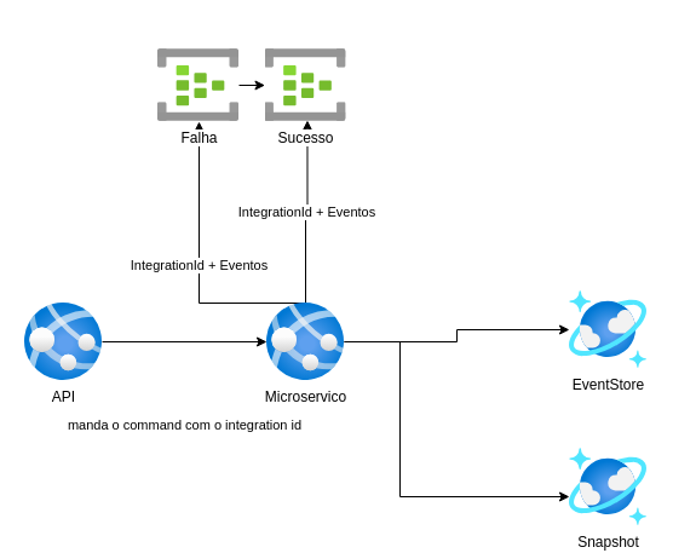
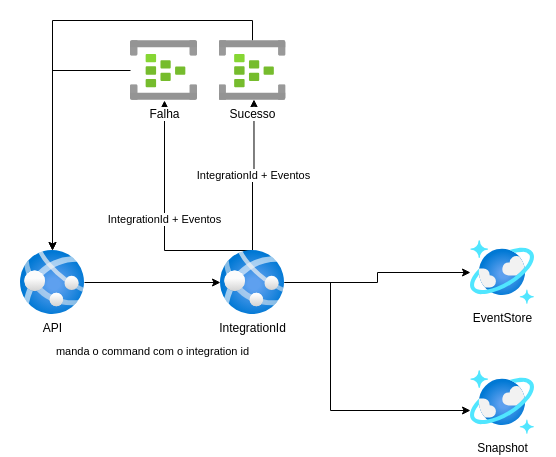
  <mxCell id="0" />
  <mxCell id="1" parent="0" />
  <mxCell id="2" style="edgeStyle=orthogonalEdgeStyle;rounded=0;orthogonalLoop=1;jettySize=auto;html=1;" parent="1" source="4" target="9" edge="1"><mxGeometry relative="1" as="geometry" /></mxCell>
  <mxCell id="3" value="manda o command com o integration id" style="edgeLabel;html=1;align=center;verticalAlign=middle;resizable=0;points=[];" parent="2" vertex="1" connectable="0"><mxGeometry x="-0.015" y="3" relative="1" as="geometry"><mxPoint y="71" as="offset" /></mxGeometry></mxCell>
  <mxCell id="4" value="API" style="aspect=fixed;html=1;points=[];align=center;image;fontSize=12;image=img/lib/azure2/containers/App_Services.svg;" parent="1" vertex="1"><mxGeometry x="20" y="250" width="64" height="64" as="geometry" /></mxCell>
  <mxCell id="5" style="edgeStyle=orthogonalEdgeStyle;rounded=0;orthogonalLoop=1;jettySize=auto;html=1;" parent="1" source="9" target="10" edge="1"><mxGeometry relative="1" as="geometry" /></mxCell>
  <mxCell id="6" style="edgeStyle=orthogonalEdgeStyle;rounded=0;orthogonalLoop=1;jettySize=auto;html=1;" parent="1" source="9" target="11" edge="1"><mxGeometry relative="1" as="geometry"><Array as="points"><mxPoint x="330" y="282" /><mxPoint x="330" y="410" /></Array></mxGeometry></mxCell>
  <mxCell id="7" value="IntegrationId + Eventos" style="edgeStyle=orthogonalEdgeStyle;rounded=0;orthogonalLoop=1;jettySize=auto;html=1;entryX=0.522;entryY=0.983;entryDx=0;entryDy=0;entryPerimeter=0;" parent="1" source="9" target="13" edge="1"><mxGeometry relative="1" as="geometry" /></mxCell>
  <mxCell id="8" value="IntegrationId + Eventos" style="edgeStyle=orthogonalEdgeStyle;rounded=0;orthogonalLoop=1;jettySize=auto;html=1;exitX=0.484;exitY=0;exitDx=0;exitDy=0;exitPerimeter=0;" parent="1" source="9" target="15" edge="1"><mxGeometry relative="1" as="geometry"><Array as="points"><mxPoint x="164" y="250" /></Array></mxGeometry></mxCell>
- <mxCell id="9" value="Microservico" style="aspect=fixed;html=1;points=[];align=center;image;fontSize=12;image=img/lib/azure2/containers/App_Services.svg;" parent="1" vertex="1"><mxGeometry x="220" y="250" width="64" height="64" as="geometry" /></mxCell>
+ <mxCell id="9" value="IntegrationId" style="aspect=fixed;html=1;points=[];align=center;image;fontSize=12;image=img/lib/azure2/containers/App_Services.svg;" parent="1" vertex="1"><mxGeometry x="220" y="250" width="64" height="64" as="geometry" /></mxCell>
  <mxCell id="10" value="EventStore" style="aspect=fixed;html=1;points=[];align=center;image;fontSize=12;image=img/lib/azure2/databases/Azure_Cosmos_DB.svg;" parent="1" vertex="1"><mxGeometry x="470" y="240" width="64" height="64" as="geometry" /></mxCell>
  <mxCell id="11" value="Snapshot" style="aspect=fixed;html=1;points=[];align=center;image;fontSize=12;image=img/lib/azure2/databases/Azure_Cosmos_DB.svg;" parent="1" vertex="1"><mxGeometry x="470" y="370" width="64" height="64" as="geometry" /></mxCell>
+ <mxCell id="12" style="edgeStyle=orthogonalEdgeStyle;rounded=0;orthogonalLoop=1;jettySize=auto;html=1;" parent="1" source="13" target="4" edge="1"><mxGeometry relative="1" as="geometry"><Array as="points"><mxPoint x="252" y="20" /><mxPoint x="52" y="20" /></Array></mxGeometry></mxCell>
  <mxCell id="13" value="Sucesso" style="aspect=fixed;html=1;points=[];align=center;image;fontSize=12;image=img/lib/azure2/analytics/Event_Hubs.svg;" parent="1" vertex="1"><mxGeometry x="218.5" y="40" width="67" height="60" as="geometry" /></mxCell>
- <mxCell id="14" style="edgeStyle=orthogonalEdgeStyle;rounded=0;orthogonalLoop=1;jettySize=auto;html=1;" parent="1" source="15" target="13" edge="1"><mxGeometry relative="1" as="geometry" /></mxCell>
+ <mxCell id="14" style="edgeStyle=orthogonalEdgeStyle;rounded=0;orthogonalLoop=1;jettySize=auto;html=1;" parent="1" source="15" target="4" edge="1"><mxGeometry relative="1" as="geometry" /></mxCell>
  <mxCell id="15" value="Falha" style="aspect=fixed;html=1;points=[];align=center;image;fontSize=12;image=img/lib/azure2/analytics/Event_Hubs.svg;" parent="1" vertex="1"><mxGeometry x="130" y="40" width="67" height="60" as="geometry" /></mxCell>
